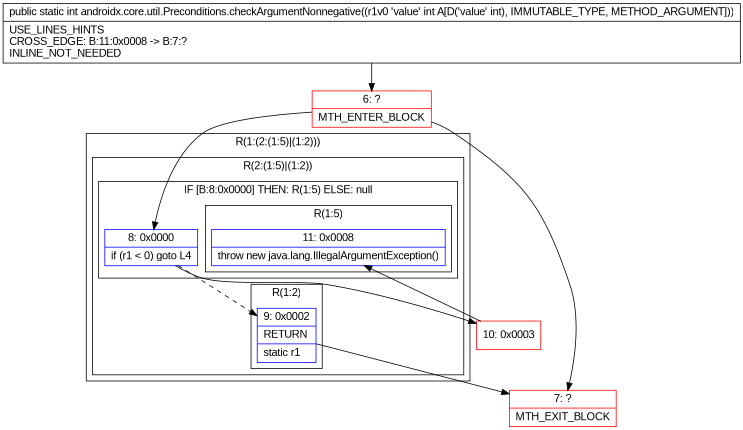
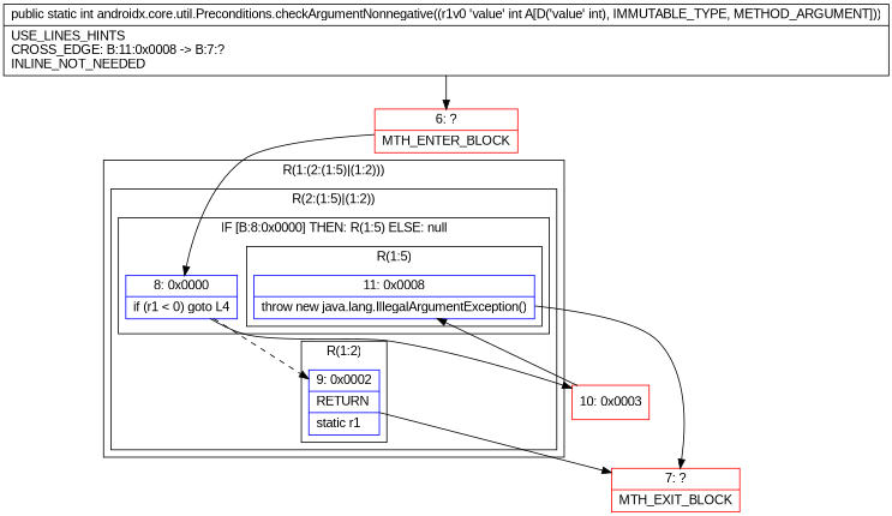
  digraph {
    fontname="Liberation Sans"
    node [color=blue fontname="Liberation Sans" shape=record]
    edge [fontname="Liberation Sans"]
    n1 [label="{11\:\ 0x0008|throw new java.lang.IllegalArgumentException()\l}"]
    n2 [label="{8\:\ 0x0000|if (r1 \< 0) goto L4\l}"]
    n3 [label="{9\:\ 0x0002|RETURN\l|static r1\l}"]
    n4 [color=red label="{7\:\ ?|MTH_EXIT_BLOCK\l}"]
    n5 [color=red label="{10\:\ 0x0003}"]
    n6 [color=red label="{6\:\ ?|MTH_ENTER_BLOCK\l}"]
    n7 [label="{public static int androidx.core.util.Preconditions.checkArgumentNonnegative((r1v0 'value' int A[D('value' int), IMMUTABLE_TYPE, METHOD_ARGUMENT]))  | USE_LINES_HINTS\lCROSS_EDGE: B:11:0x0008 \-\> B:7:?\lINLINE_NOT_NEEDED\l}" color=""]
    subgraph cluster_1 {
      label="R(1:(2:(1:5)|(1:2)))"
      subgraph cluster_2 {
        label="R(2:(1:5)|(1:2))"
        subgraph cluster_3 {
          label="IF [B:8:0x0000] THEN: R(1:5) ELSE: null"
          n2
          subgraph cluster_4 {
            label="R(1:5)"
            n1
          }
        }
        subgraph cluster_5 {
          label="R(1:2)"
          n3
        }
      }
    }
-   n6 -> n4
+   n1 -> n4
    n2 -> n3 [style=dashed]
    n2 -> n5
    n3 -> n4
    n5 -> n1
    n6 -> n2
    n7 -> n6
  }
